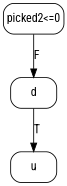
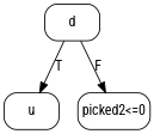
  digraph {
    fontname="Roboto Condensed"
    node [fontname="Roboto Condensed" margin="0.05,0.05" shape=box style=rounded]
    edge [fontname="Roboto Condensed"]
    n1 [label=u]
    n2 [label=d]
    n3 [label="picked2<=0"]
    n2 -> n1 [label=T]
-   n3 -> n2 [label=F]
+   n2 -> n3 [label=F]
  }
